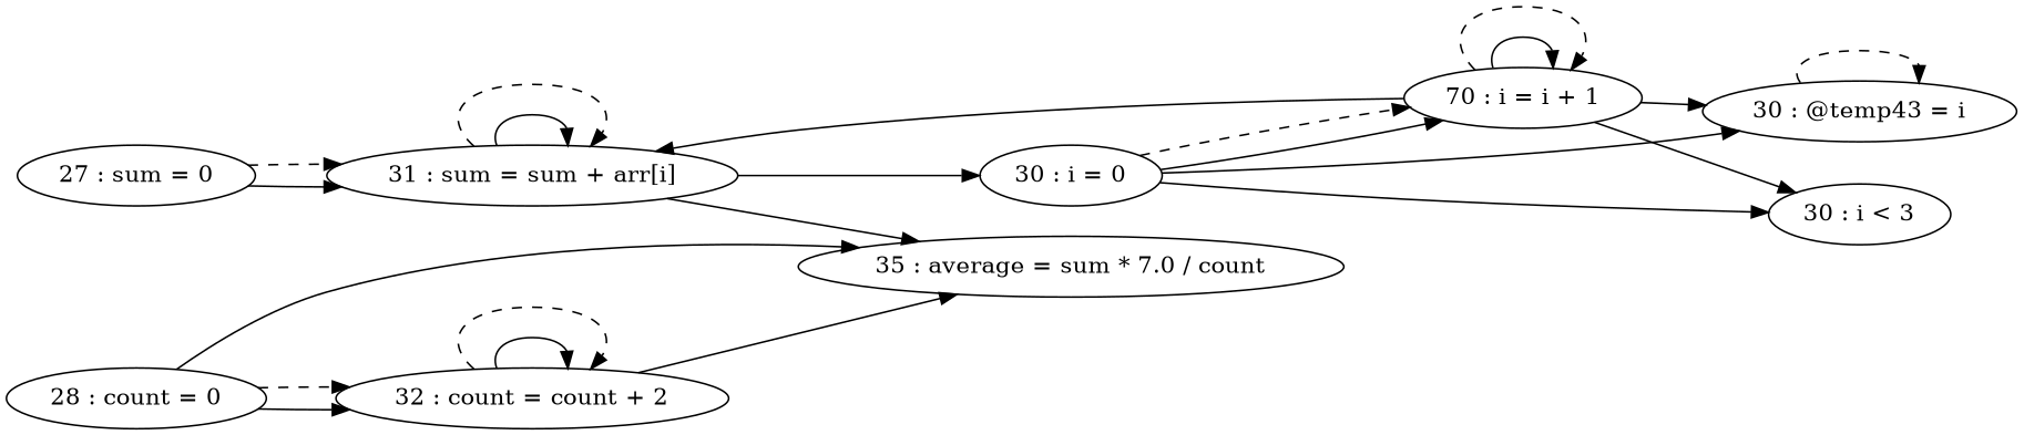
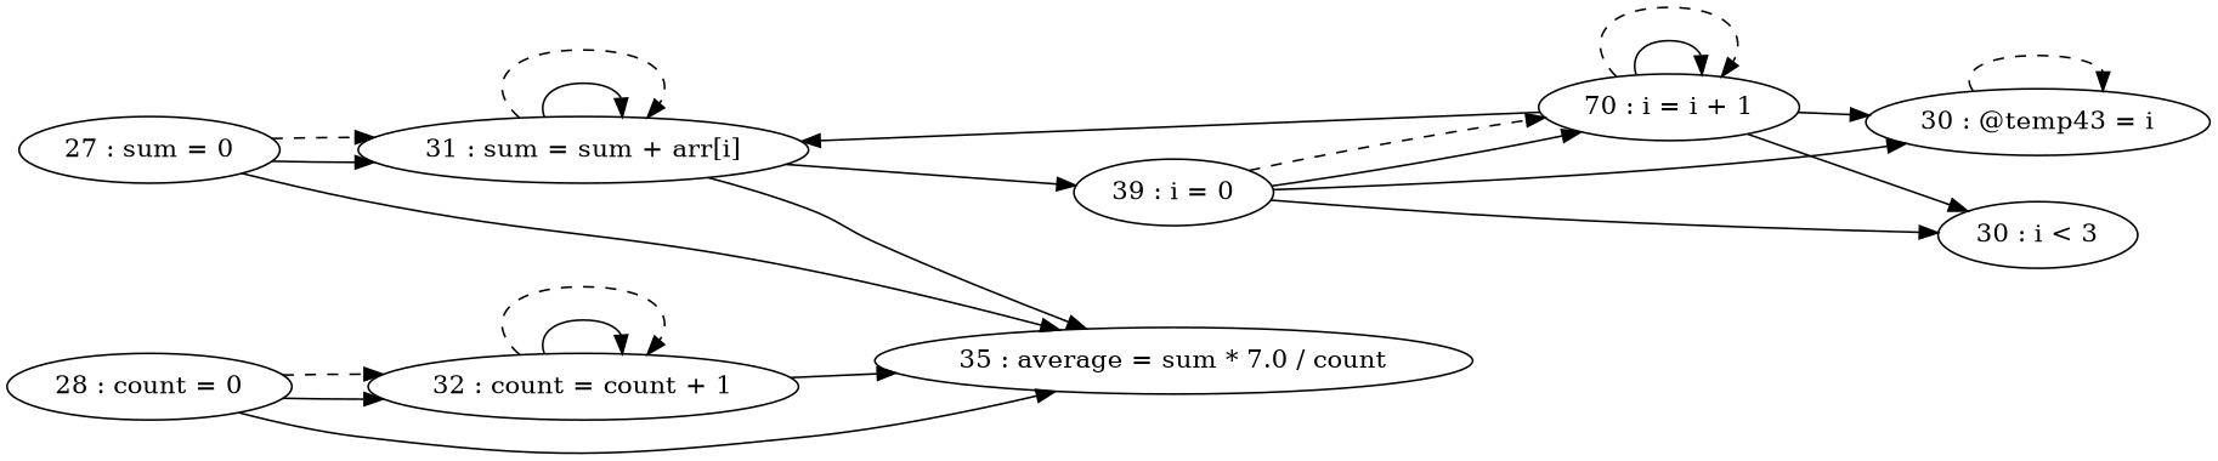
  digraph {
    rankdir=LR
    "27 : sum = 0"
    "31 : sum = sum + arr[i]"
    n3 [label="35 : average = sum * 7.0 / count"]
-   "30 : i = 0"
+   "30 : i = 0" [label="39 : i = 0"]
    "28 : count = 0"
-   "32 : count = count + 1" [label="32 : count = count + 2"]
+   "32 : count = count + 1"
    n7 [label="70 : i = i + 1"]
    "30 : i < 3"
    n9 [label="30 : @temp43 = i"]
    "27 : sum = 0" -> "31 : sum = sum + arr[i]"
    "27 : sum = 0" -> "31 : sum = sum + arr[i]" [style=dashed]
+   "27 : sum = 0" -> n3
    "31 : sum = sum + arr[i]" -> "31 : sum = sum + arr[i]"
    "31 : sum = sum + arr[i]" -> "31 : sum = sum + arr[i]" [style=dashed]
    "31 : sum = sum + arr[i]" -> n3
    "31 : sum = sum + arr[i]" -> "30 : i = 0"
    "30 : i = 0" -> n7
    "30 : i = 0" -> n7 [style=dashed]
    "30 : i = 0" -> "30 : i < 3"
    "30 : i = 0" -> n9
    "28 : count = 0" -> n3
    "28 : count = 0" -> "32 : count = count + 1"
    "28 : count = 0" -> "32 : count = count + 1" [style=dashed]
    "32 : count = count + 1" -> n3
    "32 : count = count + 1" -> "32 : count = count + 1"
    "32 : count = count + 1" -> "32 : count = count + 1" [style=dashed]
    n7 -> "31 : sum = sum + arr[i]"
    n7 -> n7
    n7 -> n7 [style=dashed]
    n7 -> "30 : i < 3"
    n7 -> n9
    n9 -> n9 [style=dashed]
  }
